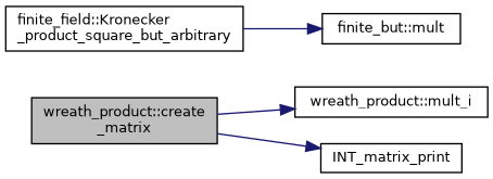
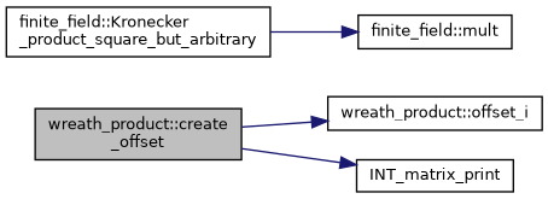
  digraph {
    rankdir=LR
    node [color=black fillcolor=white fontname=Helvetica fontsize=10 shape=record style=filled]
    edge [color=midnightblue fontname=Helvetica fontsize=10 labelfontname=Helvetica labelfontsize=10 style=solid]
-   n1 [fillcolor=grey75 fontcolor=black height=0.2 label="wreath_product::create\l_matrix" width=0.4]
-   n2 [height=0.2 label="wreath_product::mult_i" width=0.4]
+   n1 [fillcolor=grey75 fontcolor=black height=0.2 label="wreath_product::create\l_offset" width=0.4]
+   n2 [height=0.2 label="wreath_product::offset_i" width=0.4]
    n3 [height=0.2 label=INT_matrix_print width=0.4]
    n4 [height=0.2 label="finite_field::Kronecker\l_product_square_but_arbitrary" width=0.4]
-   n5 [height=0.2 label="finite_but::mult" width=0.4]
+   n5 [height=0.2 label="finite_field::mult" width=0.4]
    n1 -> n2
    n1 -> n3
    n4 -> n5
  }
